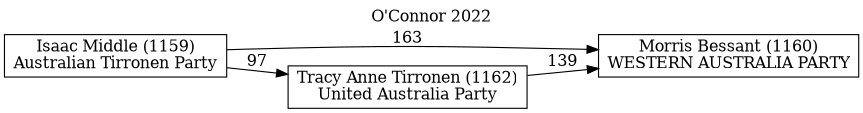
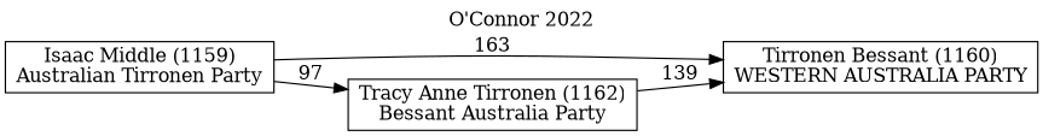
  digraph {
    label="O'Connor 2022"
    labelloc=t
    mclimit=10
    rankdir=LR
    node [shape=box]
-   n1 [label="Morris Bessant (1160)\nWESTERN AUSTRALIA PARTY"]
-   n2 [label="Tracy Anne Tirronen (1162)\nUnited Australia Party"]
+   n1 [label="Tirronen Bessant (1160)\nWESTERN AUSTRALIA PARTY"]
+   n2 [label="Tracy Anne Tirronen (1162)\nBessant Australia Party"]
    n3 [label="Isaac Middle (1159)\nAustralian Tirronen Party"]
    n2 -> n1 [label=139]
    n3 -> n1 [label=163]
    n3 -> n2 [label=97]
  }
